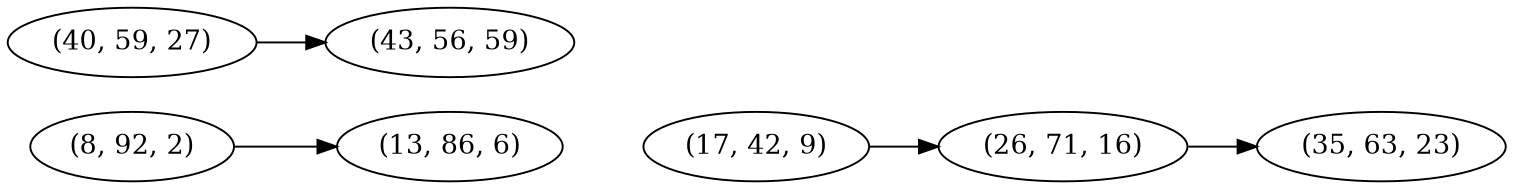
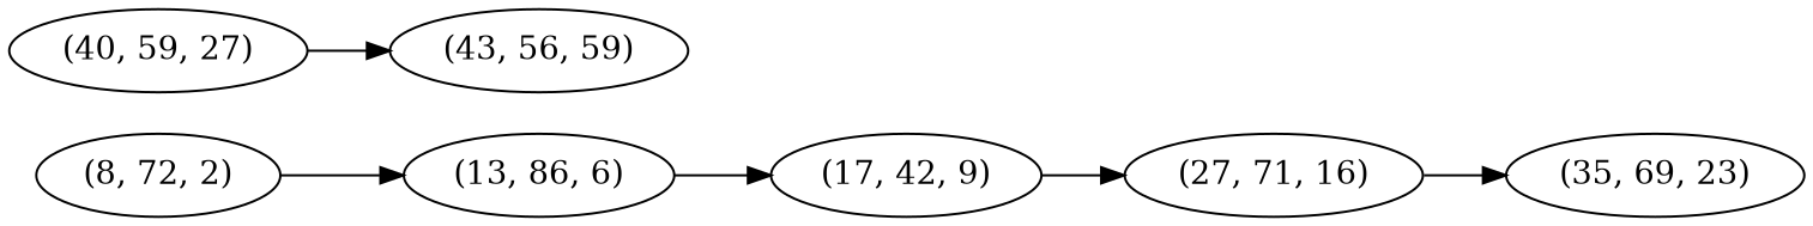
  digraph {
    rankdir=LR
-   "(8, 92, 2)"
+   "(8, 92, 2)" [label="(8, 72, 2)"]
    "(13, 86, 6)"
    n3 [label="(17, 42, 9)"]
-   "(27, 71, 16)" [label="(26, 71, 16)"]
-   "(35, 63, 23)"
+   "(27, 71, 16)"
+   "(35, 63, 23)" [label="(35, 69, 23)"]
    n6 [label="(43, 56, 59)"]
    "(40, 59, 27)"
    "(8, 92, 2)" -> "(13, 86, 6)"
+   "(13, 86, 6)" -> n3
    n3 -> "(27, 71, 16)"
    "(27, 71, 16)" -> "(35, 63, 23)"
    "(40, 59, 27)" -> n6
  }
